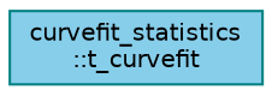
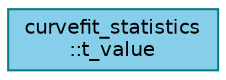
  digraph {
    rankdir=LR
-   n1 [color=teal fillcolor=skyblue fontname=Helvetica fontsize=10 height=0.2 label="curvefit_statistics\l::t_curvefit" shape=record style=filled width=0.4]
+   n1 [color=teal fillcolor=skyblue fontname=Helvetica fontsize=10 height=0.2 label="curvefit_statistics\l::t_value" shape=record style=filled width=0.4]
  }
